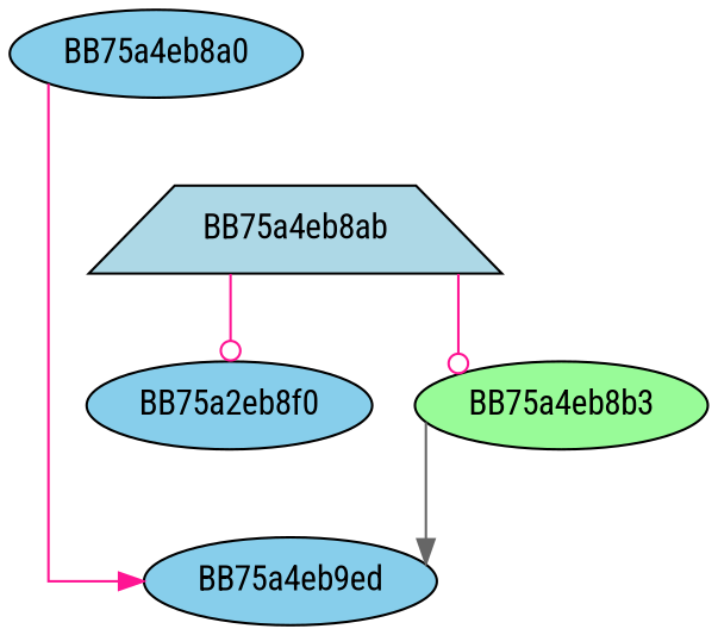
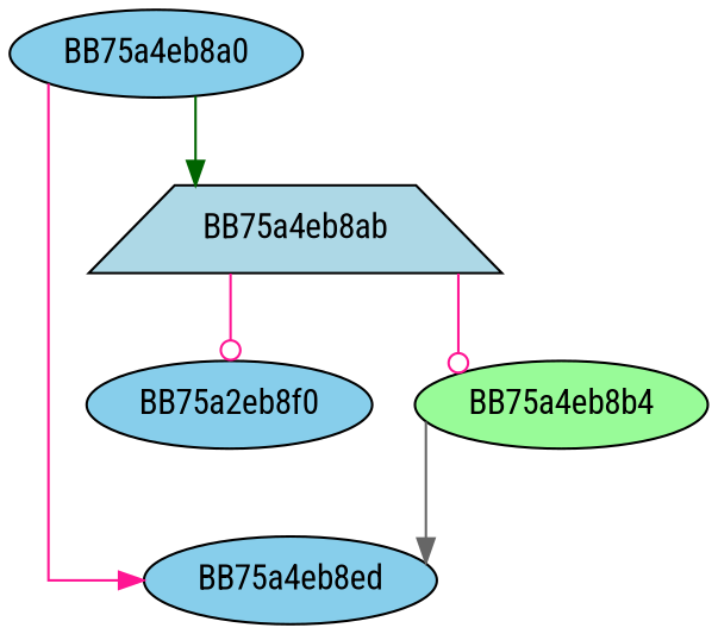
  digraph {
    fontname="Roboto Condensed"
    splines=ortho
    node [fillcolor=skyblue fontname="Roboto Condensed" shape=ellipse style=filled]
    edge [arrowhead=normal color=deeppink fontname="Roboto Condensed"]
    BB75a4eb8a0
-   BB75a4eb8ed [label=BB75a4eb9ed]
+   BB75a4eb8ed
    BB75a4eb8ab [fillcolor=lightblue shape=trapezium]
    n4 [label=BB75a2eb8f0]
-   BB75a4eb8b3 [fillcolor=palegreen]
+   BB75a4eb8b3 [fillcolor=palegreen label=BB75a4eb8b4]
    BB75a4eb8a0 -> BB75a4eb8ed
+   BB75a4eb8a0 -> BB75a4eb8ab [color=darkgreen]
    BB75a4eb8ab -> n4 [arrowhead=odot]
    BB75a4eb8ab -> BB75a4eb8b3 [arrowhead=odot]
    BB75a4eb8b3 -> BB75a4eb8ed [color=gray40]
  }
